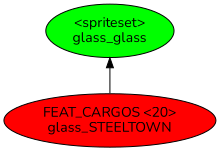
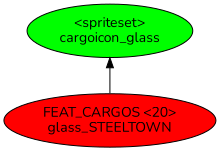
  digraph {
    rankdir=BT
    fontname=Nunito
    node [style=filled fontname=Nunito]
-   n1 [fillcolor=green label="<spriteset>\nglass_glass"]
+   n1 [fillcolor=green label="<spriteset>\ncargoicon_glass"]
    n2 [fillcolor=red label="FEAT_CARGOS <20>\nglass_STEELTOWN"]
    n2 -> n1 [fontname=Nunito]
  }
